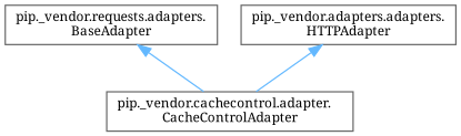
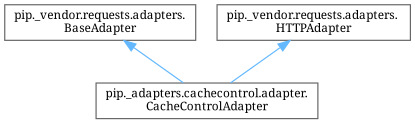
  digraph {
    fontname="Noto Serif"
    rankdir=TB
    node [color=grey40 fillcolor=white fontname="Noto Serif" fontsize=10 shape=box style=filled]
    edge [color=steelblue1 dir=back fontname="Noto Serif" fontsize=10 labelfontname=Helvetica labelfontsize=10 style=solid]
    n1 [height=0.2 label="pip._vendor.requests.adapters.\lBaseAdapter" width=0.4]
-   n2 [height=0.2 label="pip._vendor.cachecontrol.adapter.\lCacheControlAdapter" width=0.4]
-   n3 [height=0.2 label="pip._vendor.adapters.adapters.\lHTTPAdapter" width=0.4]
+   n2 [height=0.2 label="pip._adapters.cachecontrol.adapter.\lCacheControlAdapter" width=0.4]
+   n3 [height=0.2 label="pip._vendor.requests.adapters.\lHTTPAdapter" width=0.4]
    n1 -> n2
    n3 -> n2
  }
